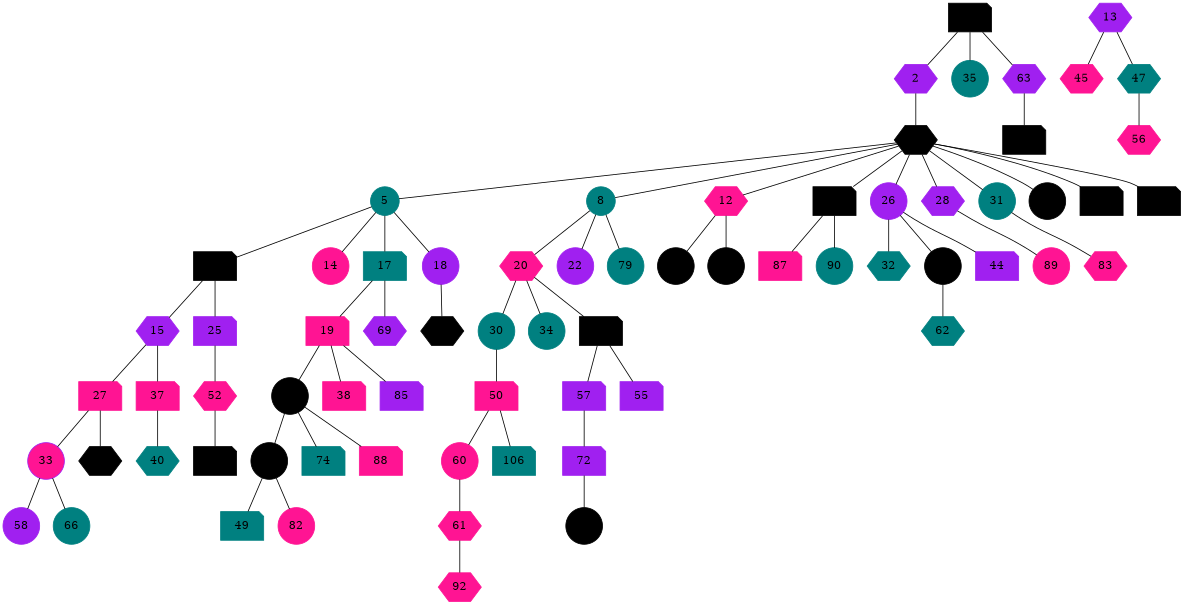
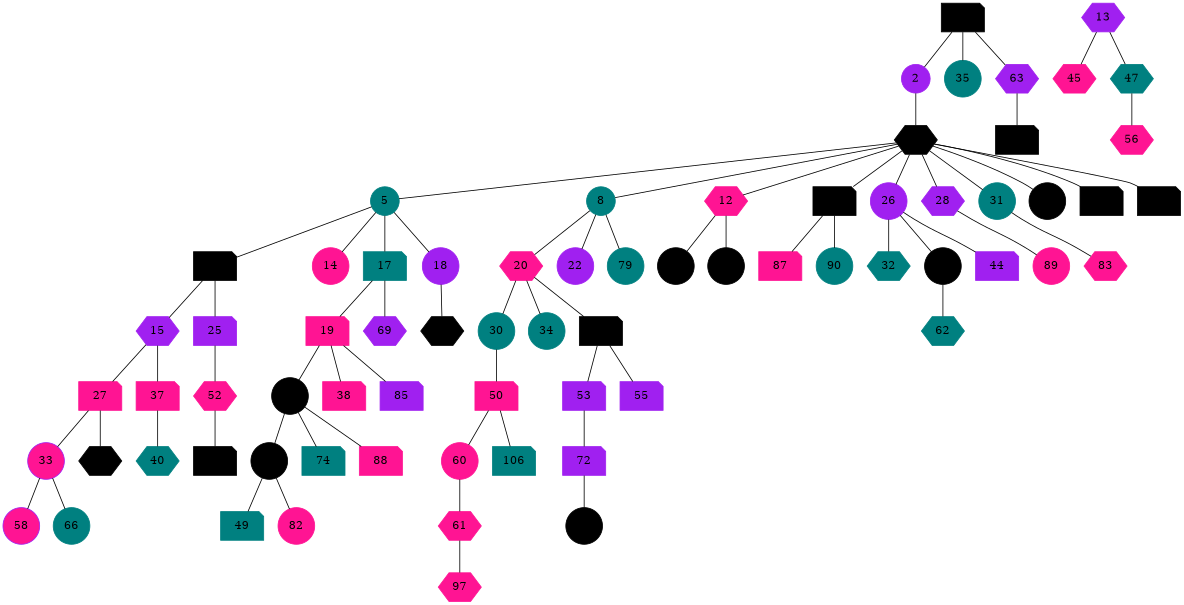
  graph {
    node [color=deeppink shape=note style=filled]
    1 [color=black super="+9"]
-   2 [color=purple shape=hexagon]
+   2 [color=purple shape=circle]
    35 [color=teal shape=circle super="+103"]
    n4 [color=purple label=63 shape=hexagon super="+75"]
    3 [color=black shape=hexagon super="+4"]
    77 [color=black]
    5 [color=teal shape=circle super="+6"]
    8 [color=teal shape=circle super="+11"]
    12 [shape=hexagon super="+38"]
    16 [color=black super="+46"]
    26 [color=purple shape=circle super="+51"]
    28 [color=purple shape=hexagon]
    31 [color=teal shape=circle super="+67"]
    41 [color=black shape=circle]
    42 [color=black super="+107"]
    101 [color=black]
    13 [color=purple shape=hexagon super="+91"]
    45 [shape=hexagon super="+104"]
    47 [color=teal shape=hexagon]
    10 [color=black super="+63"]
    14 [shape=circle super="+80"]
    17 [color=teal]
    18 [color=purple shape=circle]
    20 [shape=hexagon super="+65"]
    22 [color=purple shape=circle]
    79 [color=teal shape=circle]
    59 [color=black shape=circle super="+94"]
    71 [color=black shape=circle]
    87
    90 [color=teal shape=circle super="+95"]
    32 [color=teal shape=hexagon]
    39 [color=black shape=circle]
    44 [color=purple super="+100"]
    89 [shape=circle]
    83 [shape=hexagon]
    15 [color=purple shape=hexagon super="+21"]
    25 [color=purple super="+102"]
    19 [super="+43"]
    69 [color=purple shape=hexagon]
    73 [color=black shape=hexagon super="+81"]
    30 [color=teal shape=circle]
    34 [color=teal shape=circle]
    48 [color=black super="+54"]
    27
    37
    52 [shape=hexagon super="+76"]
    56 [shape=hexagon super="+97"]
    33 [color=purple fillcolor=deeppink shape=circle super="+36"]
    70 [color=black shape=hexagon super="+99"]
    40 [color=teal shape=hexagon super="+84"]
    23 [color=black shape=circle super="+57"]
    n52 [label=38]
    85 [color=purple]
    24 [color=black shape=circle super="+29"]
    74 [color=teal]
    88
    50
-   53 [color=purple super="+64" label=57]
+   53 [color=purple super="+64"]
    55 [color=purple]
    49 [color=teal]
    82 [shape=circle]
    105 [color=black]
    62 [color=teal shape=hexagon]
-   58 [color=purple shape=circle super="+93"]
+   58 [color=purple shape=circle super="+93" fillcolor=deeppink]
    66 [color=teal shape=circle]
    60 [shape=circle]
    106 [color=teal]
    72 [color=purple super="+86"]
    61 [shape=hexagon super="+98"]
    96 [color=black shape=circle]
-   92 [shape=hexagon]
+   92 [shape=hexagon label=97]
    1 -- 2
    1 -- 35
    1 -- n4
    2 -- 3
    n4 -- 77
    3 -- 5
    3 -- 8
    3 -- 12
    3 -- 16
    3 -- 26
    3 -- 28
    3 -- 31
    3 -- 41
    3 -- 42
    3 -- 101
    5 -- 10
    5 -- 14
    5 -- 17
    5 -- 18
    8 -- 20
    8 -- 22
    8 -- 79
    12 -- 59
    12 -- 71
    16 -- 87
    16 -- 90
    26 -- 32
    26 -- 39
    26 -- 44
    28 -- 89
    31 -- 83
    13 -- 45
    13 -- 47
    47 -- 56
    10 -- 15
    10 -- 25
    17 -- 19
    17 -- 69
    18 -- 73
    20 -- 30
    20 -- 34
    20 -- 48
    39 -- 62
    15 -- 27
    15 -- 37
    25 -- 52
    19 -- 23
    19 -- n52
    19 -- 85
    30 -- 50
    48 -- 53
    48 -- 55
    27 -- 33
    27 -- 70
    37 -- 40
    52 -- 105
    33 -- 58
    33 -- 66
    23 -- 24
    23 -- 74
    23 -- 88
    24 -- 49
    24 -- 82
    50 -- 60
    50 -- 106
    53 -- 72
    60 -- 61
    72 -- 96
    61 -- 92
  }
